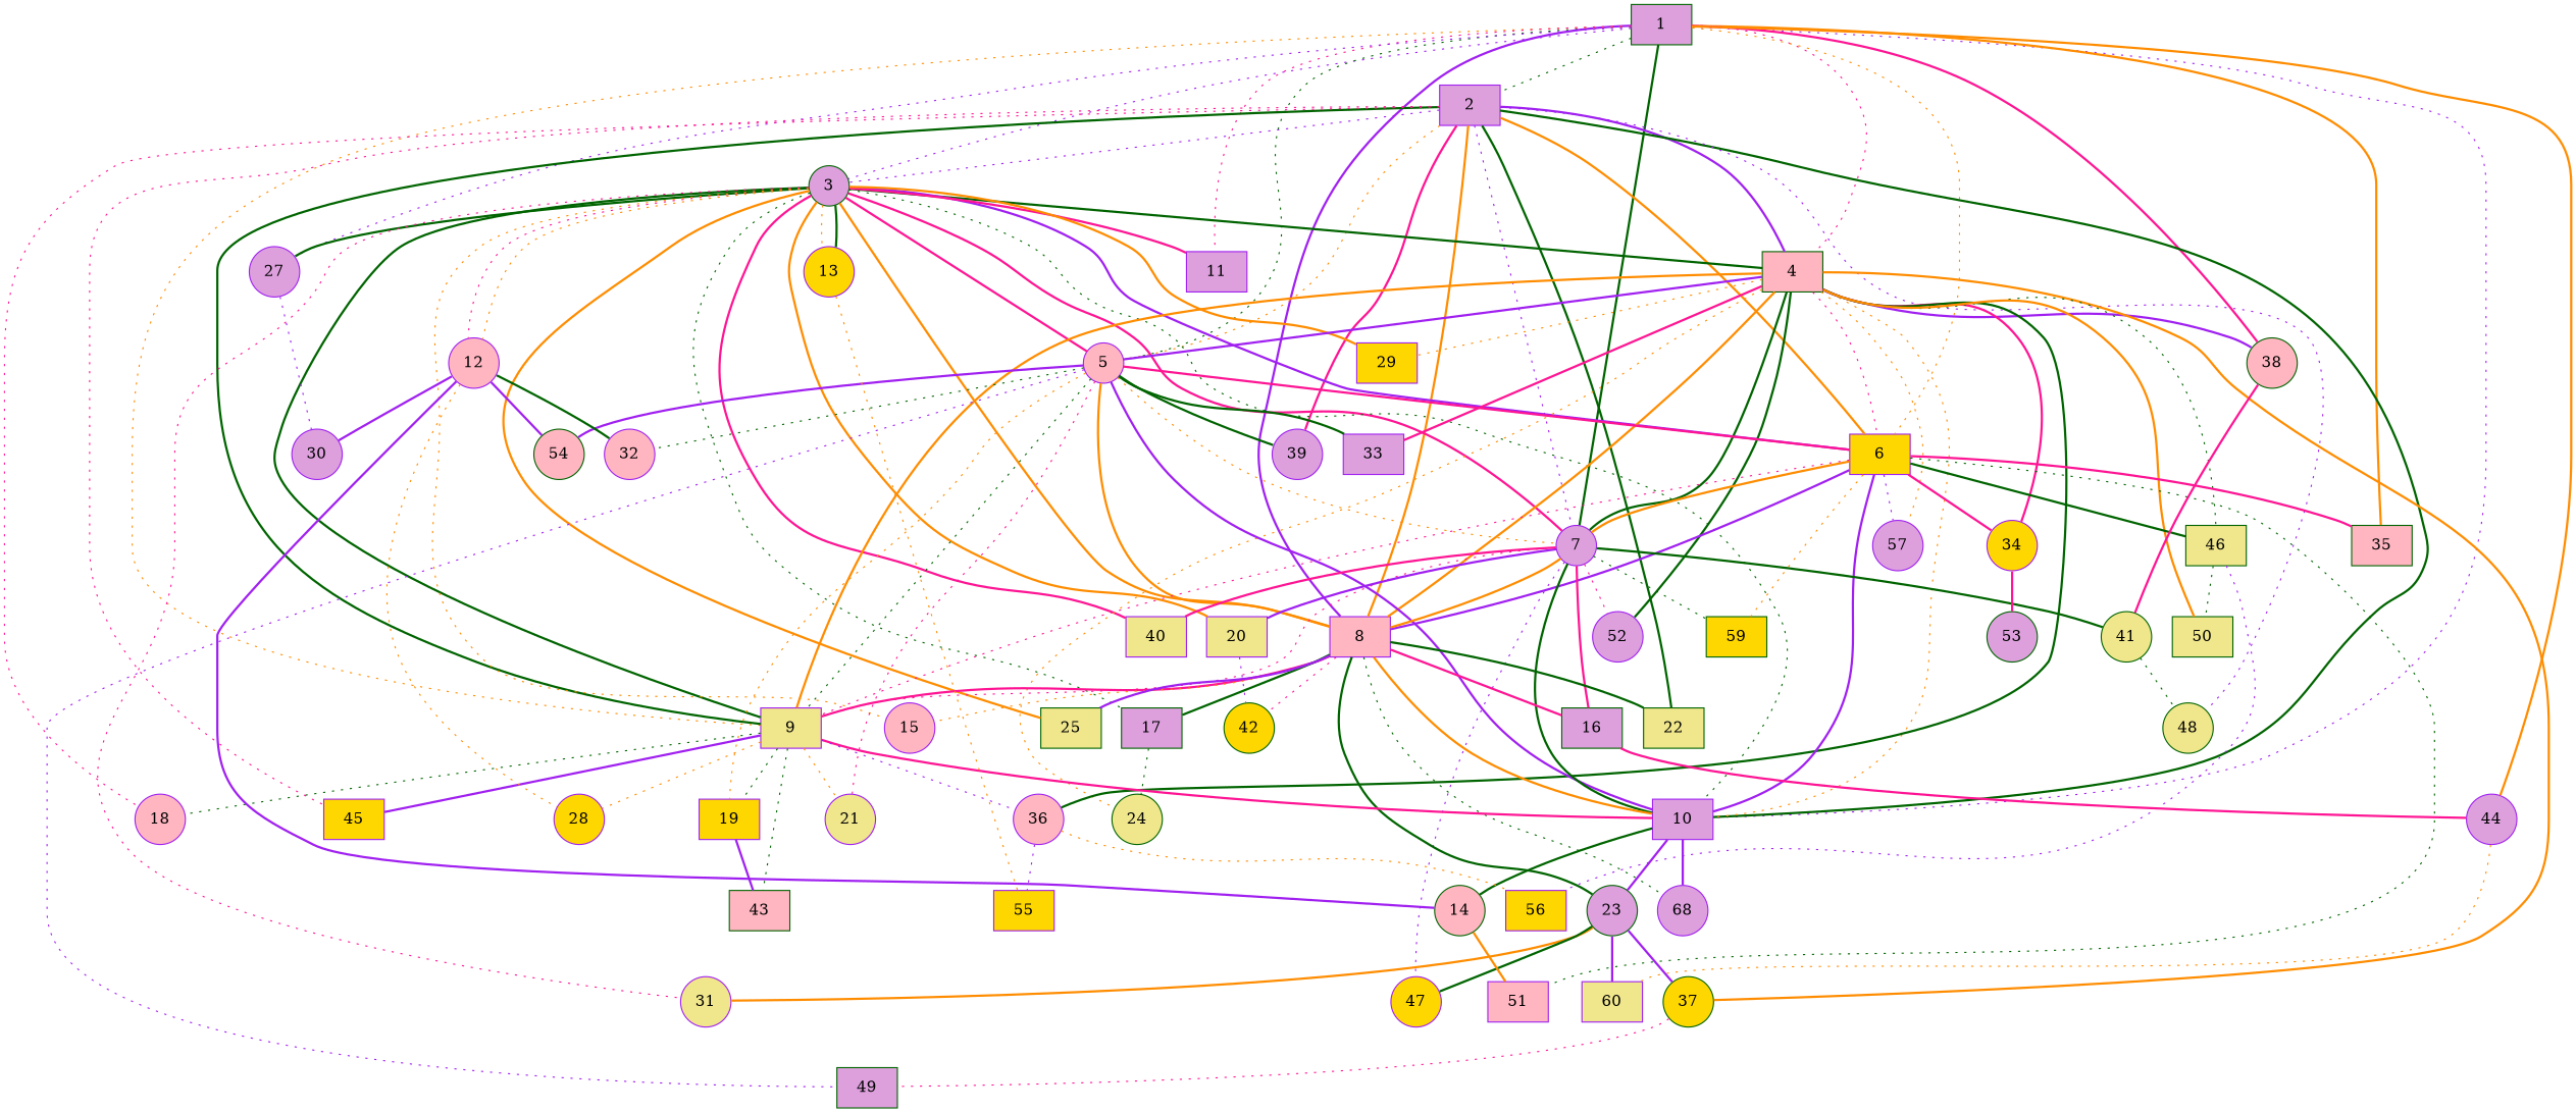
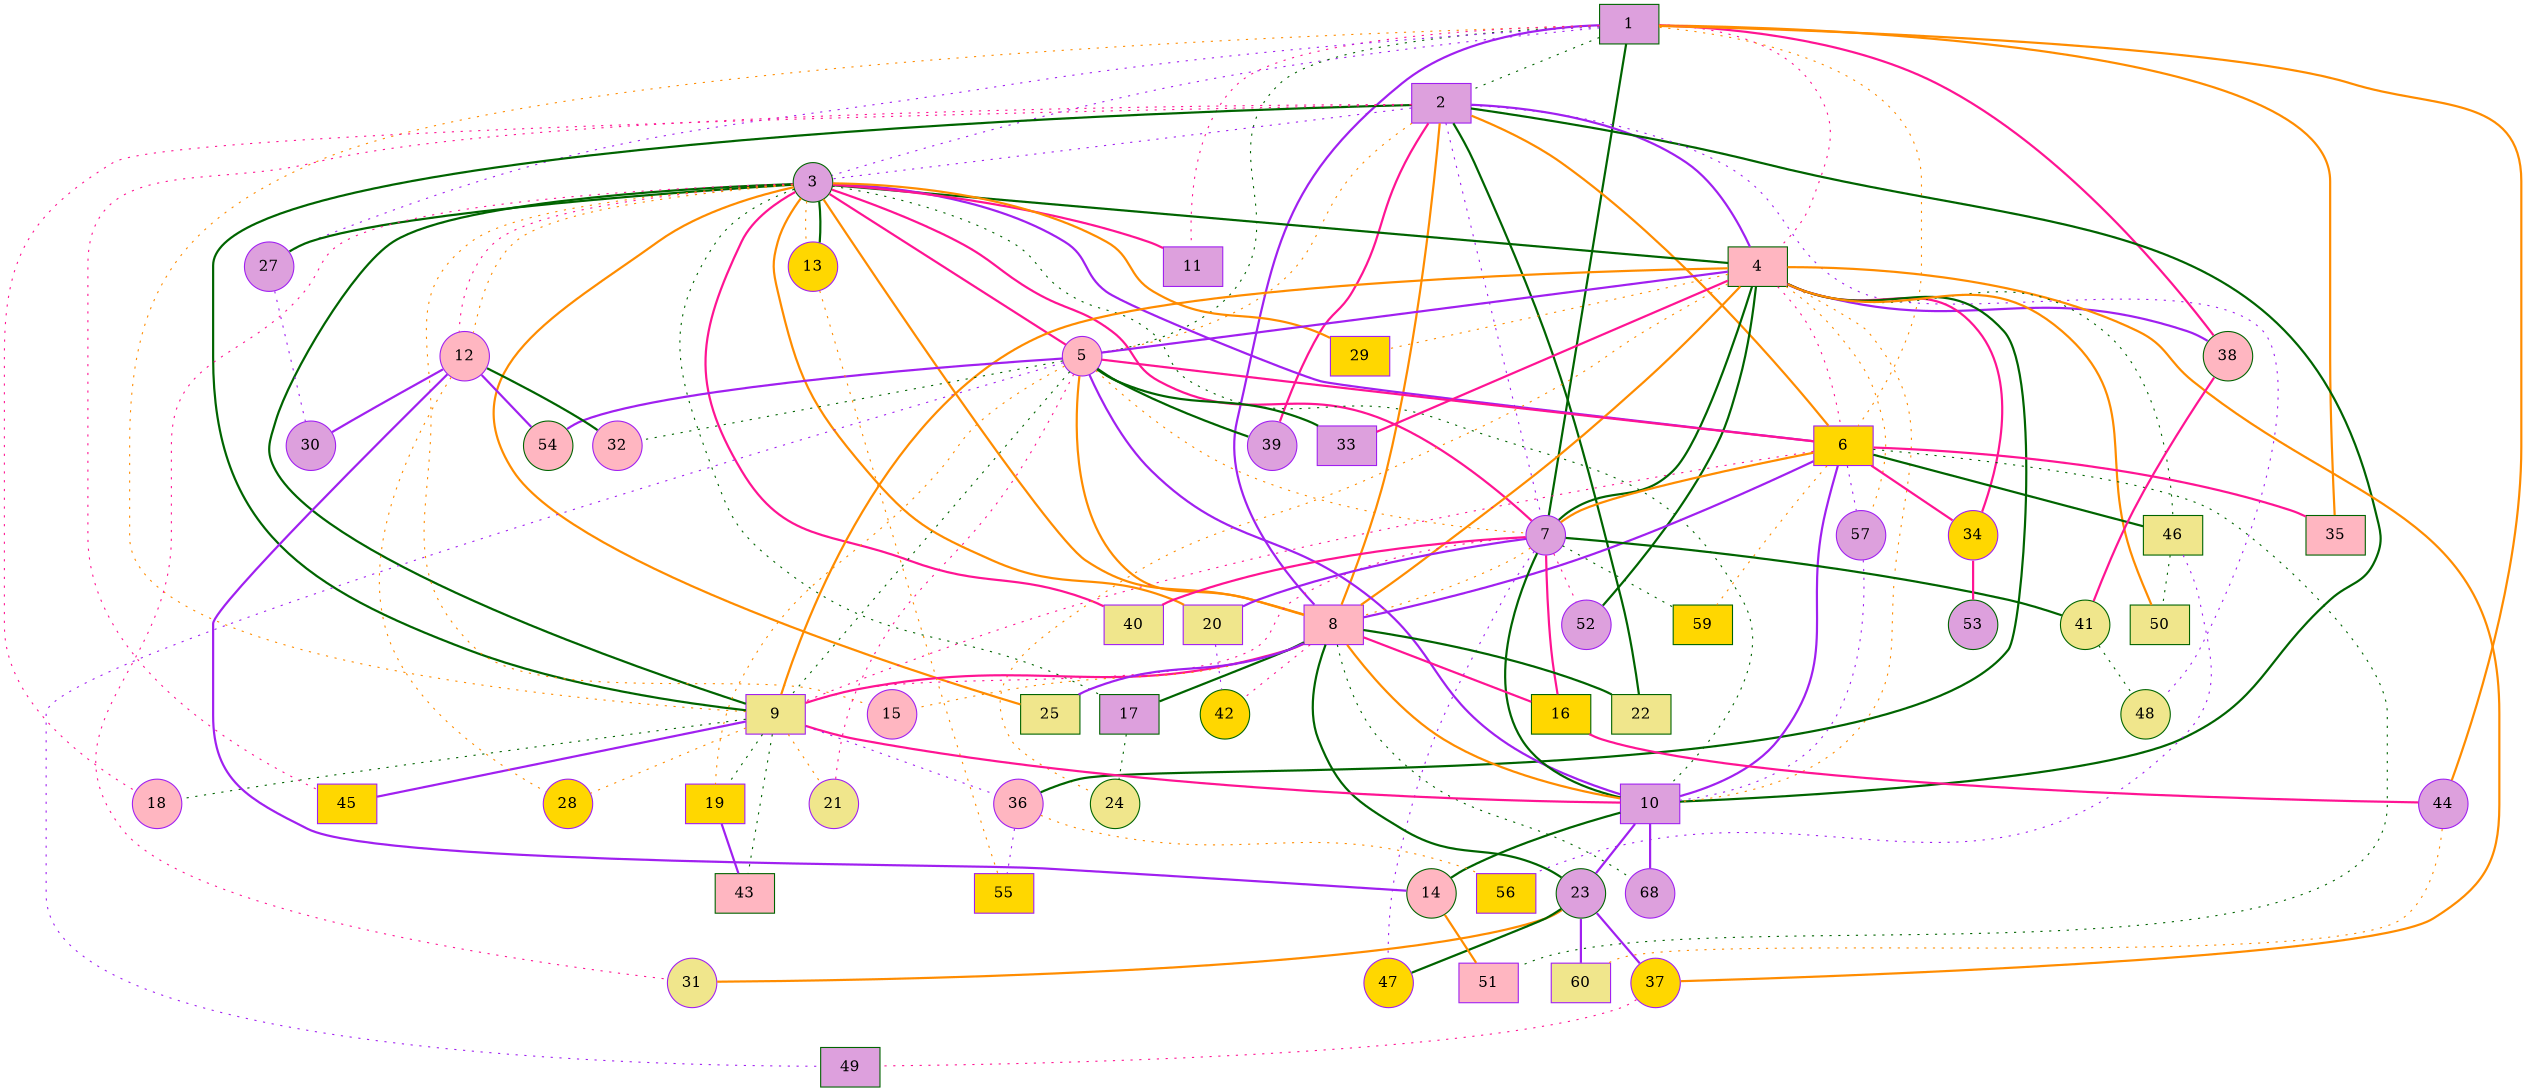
  graph {
    node [color=purple fillcolor=plum shape=circle style=filled]
    edge [color=darkgreen style=bold]
    1 [color=darkgreen shape=box]
    2 [shape=box]
    3 [color=darkgreen]
    4 [color=darkgreen fillcolor=lightpink shape=box]
    5 [fillcolor=lightpink]
    6 [fillcolor=gold shape=box]
    7
    8 [fillcolor=lightpink shape=box]
    9 [fillcolor=khaki shape=box]
    10 [shape=box]
    11 [shape=box]
    27
    35 [color=darkgreen fillcolor=lightpink shape=box]
    38 [color=darkgreen fillcolor=lightpink]
    44
    18 [fillcolor=lightpink]
    22 [color=darkgreen fillcolor=khaki shape=box]
    39
    45 [fillcolor=gold shape=box]
    48 [color=darkgreen fillcolor=khaki]
    12 [fillcolor=lightpink]
    13 [fillcolor=gold]
    15 [fillcolor=lightpink]
    17 [color=darkgreen shape=box]
    20 [fillcolor=khaki shape=box]
    25 [color=darkgreen fillcolor=khaki shape=box]
    29 [fillcolor=gold shape=box]
    31 [fillcolor=khaki]
    40 [fillcolor=khaki shape=box]
    24 [color=darkgreen fillcolor=khaki]
    33 [shape=box]
    34 [fillcolor=gold]
    36 [fillcolor=lightpink]
-   37 [color=darkgreen fillcolor=gold]
+   37 [fillcolor=gold]
    46 [color=darkgreen fillcolor=khaki shape=box]
    50 [color=darkgreen fillcolor=khaki shape=box]
    52
    57
    19 [fillcolor=gold shape=box]
    21 [fillcolor=khaki]
    32 [fillcolor=lightpink]
    49 [color=darkgreen shape=box]
    54 [color=darkgreen fillcolor=lightpink]
    51 [fillcolor=lightpink shape=box]
    59 [color=darkgreen fillcolor=gold shape=box]
-   16 [color=darkgreen shape=box]
+   16 [color=darkgreen fillcolor=gold shape=box]
    41 [color=darkgreen fillcolor=khaki]
    47 [fillcolor=gold]
    23 [color=darkgreen]
    42 [color=darkgreen fillcolor=gold]
    n51 [label=68]
    28 [fillcolor=gold]
    43 [color=darkgreen fillcolor=lightpink shape=box]
    14 [color=darkgreen fillcolor=lightpink]
    30
    60 [fillcolor=khaki shape=box]
    55 [fillcolor=gold shape=box]
    53 [color=darkgreen]
    56 [fillcolor=gold shape=box]
    1 -- 2 [style=dotted]
    1 -- 3 [color=purple style=dotted]
    1 -- 4 [color=deeppink style=dotted]
    1 -- 5 [style=dotted]
    1 -- 6 [color=darkorange style=dotted]
    1 -- 7
    1 -- 8 [color=purple]
    1 -- 9 [color=darkorange style=dotted]
-   1 -- 10 [color=purple style=dotted]
+   57 -- 10 [color=purple style=dotted]
    1 -- 11 [color=deeppink style=dotted]
    1 -- 27 [color=purple style=dotted]
    1 -- 35 [color=darkorange]
    1 -- 38 [color=deeppink]
    1 -- 44 [color=darkorange]
    2 -- 3 [color=purple style=dotted]
    2 -- 4 [color=purple]
    2 -- 5 [color=darkorange style=dotted]
    2 -- 6 [color=darkorange]
    2 -- 7 [color=purple style=dotted]
    2 -- 8 [color=darkorange]
    2 -- 9
    2 -- 10
    2 -- 18 [color=deeppink style=dotted]
    2 -- 22
    2 -- 39 [color=deeppink]
    2 -- 45 [color=deeppink style=dotted]
    2 -- 48 [color=purple style=dotted]
    3 -- 4
    3 -- 5 [color=deeppink]
    3 -- 6 [color=purple]
    3 -- 7 [color=deeppink]
    3 -- 8 [color=darkorange]
    3 -- 9
    3 -- 10 [style=dotted]
    3 -- 11 [color=deeppink]
    3 -- 27
    3 -- 12 [color=deeppink style=dotted]
    3 -- 12 [color=darkorange style=dotted]
    3 -- 13 [color=darkorange style=dotted]
    3 -- 13
    3 -- 15 [color=darkorange style=dotted]
    3 -- 17 [style=dotted]
    3 -- 20 [color=darkorange]
    3 -- 25 [color=darkorange]
    3 -- 29 [color=darkorange]
    3 -- 31 [color=deeppink style=dotted]
    3 -- 40 [color=deeppink]
    4 -- 5 [color=purple]
    4 -- 6 [color=deeppink style=dotted]
    4 -- 7
    4 -- 8 [color=darkorange]
    4 -- 9 [color=darkorange]
    4 -- 10 [color=darkorange style=dotted]
    4 -- 38 [color=purple]
    4 -- 29 [color=darkorange style=dotted]
    4 -- 24 [color=darkorange style=dotted]
    4 -- 33 [color=deeppink]
    4 -- 34 [color=deeppink]
    4 -- 36
    4 -- 37 [color=darkorange]
    4 -- 46 [style=dotted]
    4 -- 50 [color=darkorange]
    4 -- 52
    4 -- 57 [color=darkorange style=dotted]
    5 -- 6 [color=deeppink]
    5 -- 7 [color=darkorange style=dotted]
    5 -- 8 [color=darkorange]
    5 -- 9 [style=dotted]
    5 -- 10 [color=purple]
    5 -- 39
    5 -- 33
    5 -- 19 [color=darkorange style=dotted]
    5 -- 21 [color=deeppink style=dotted]
    5 -- 32 [style=dotted]
    5 -- 49 [color=purple style=dotted]
    5 -- 54 [color=purple]
    6 -- 7 [color=darkorange]
    6 -- 8 [color=purple]
    6 -- 9 [color=deeppink style=dotted]
    6 -- 10 [color=purple]
    6 -- 35 [color=deeppink]
    6 -- 34 [color=deeppink]
    6 -- 46
    6 -- 57 [color=purple style=dotted]
    6 -- 51 [style=dotted]
    6 -- 59 [color=darkorange style=dotted]
-   7 -- 8 [color=darkorange]
+   7 -- 8 [color=darkorange style=dotted]
    7 -- 9 [color=deeppink style=dotted]
    7 -- 10
    7 -- 20 [color=purple]
    7 -- 40 [color=deeppink]
    7 -- 52 [color=deeppink style=dotted]
    7 -- 59 [style=dotted]
    7 -- 16 [color=deeppink]
    7 -- 41
    7 -- 47 [color=purple style=dotted]
    8 -- 9 [color=deeppink]
    8 -- 10 [color=darkorange]
    8 -- 22
    8 -- 15 [color=darkorange style=dotted]
    8 -- 17
    8 -- 25 [color=purple]
    8 -- 16 [color=deeppink]
    8 -- 23
    8 -- 42 [color=deeppink style=dotted]
    8 -- n51 [style=dotted]
    9 -- 10 [color=deeppink]
    9 -- 18 [style=dotted]
    9 -- 45 [color=purple]
    9 -- 36 [color=purple style=dotted]
    9 -- 19 [style=dotted]
    9 -- 21 [color=darkorange style=dotted]
    9 -- 28 [color=darkorange style=dotted]
    9 -- 43 [style=dotted]
    10 -- 23 [color=purple]
    10 -- n51 [color=purple]
    10 -- 14
    27 -- 30 [color=purple style=dotted]
    38 -- 41 [color=deeppink]
    44 -- 60 [color=darkorange style=dotted]
    12 -- 32
    12 -- 54 [color=purple]
    12 -- 28 [color=darkorange style=dotted]
    12 -- 14 [color=purple]
    12 -- 30 [color=purple]
    13 -- 55 [color=darkorange style=dotted]
    17 -- 24 [style=dotted]
    20 -- 42 [color=purple style=dotted]
    34 -- 53 [color=deeppink]
    36 -- 55 [color=purple style=dotted]
    36 -- 56 [color=darkorange style=dotted]
    37 -- 49 [color=deeppink style=dotted]
    46 -- 50 [style=dotted]
    46 -- 56 [color=purple style=dotted]
    19 -- 43 [color=purple]
    16 -- 44 [color=deeppink]
    41 -- 48 [style=dotted]
    23 -- 31 [color=darkorange]
    23 -- 37 [color=purple]
    23 -- 47
    23 -- 60 [color=purple]
    14 -- 51 [color=darkorange]
  }
